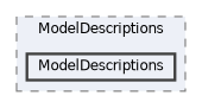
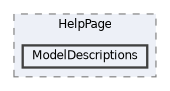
  digraph {
    compound=true
    n1 [color=grey25 fillcolor="#edf0f7" fontname=Helvetica fontsize=10 height=0.2 label=ModelDescriptions shape=box style="filled,bold" width=0.4]
    subgraph cluster_1 {
      bgcolor="#edf0f7"
      fontname=Helvetica
      fontsize=10
-     label=ModelDescriptions
+     label=HelpPage
      pencolor=grey50
      style="filled,dashed"
      n1
    }
  }
